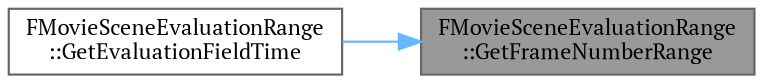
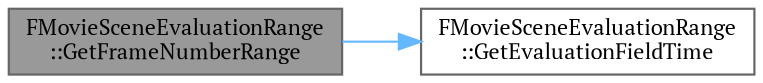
  digraph {
    rankdir=RL
    fontname="PT Serif"
    node [fontname="PT Serif" fontsize=10 shape=box style=filled]
    n1 [color=gray40 fillcolor=grey60 fontcolor=black height=0.2 label="FMovieSceneEvaluationRange\l::GetFrameNumberRange" width=0.4]
    n2 [color=grey40 fillcolor=white height=0.2 label="FMovieSceneEvaluationRange\l::GetEvaluationFieldTime" width=0.4]
-   n1 -> n2 [color=steelblue1 dir=back fontname="PT Serif" fontsize=10 labelfontname=Helvetica labelfontsize=10 style=solid]
+   n2 -> n1 [color=steelblue1 dir=back fontname="PT Serif" fontsize=10 labelfontname=Helvetica labelfontsize=10 style=solid]
  }
